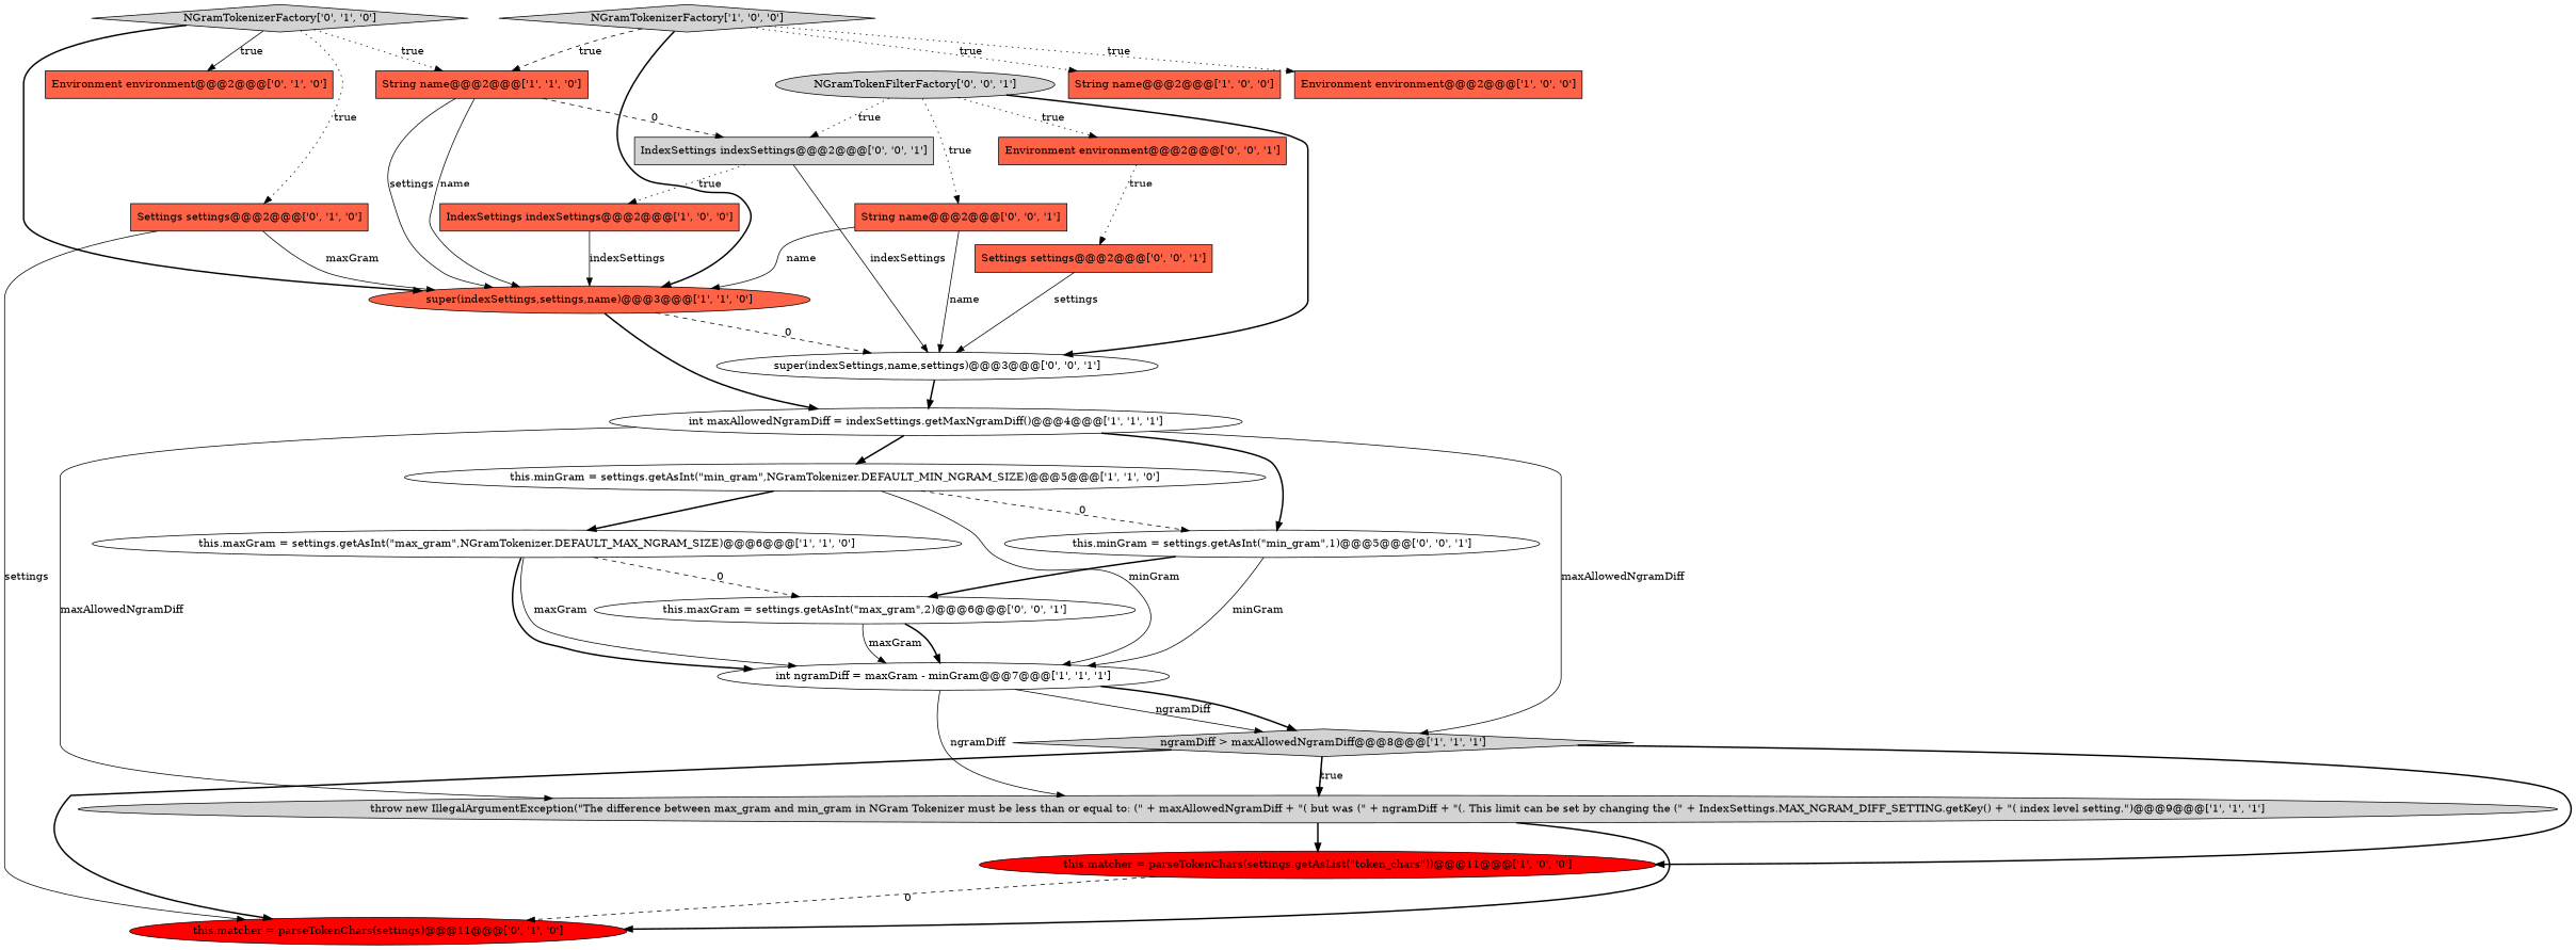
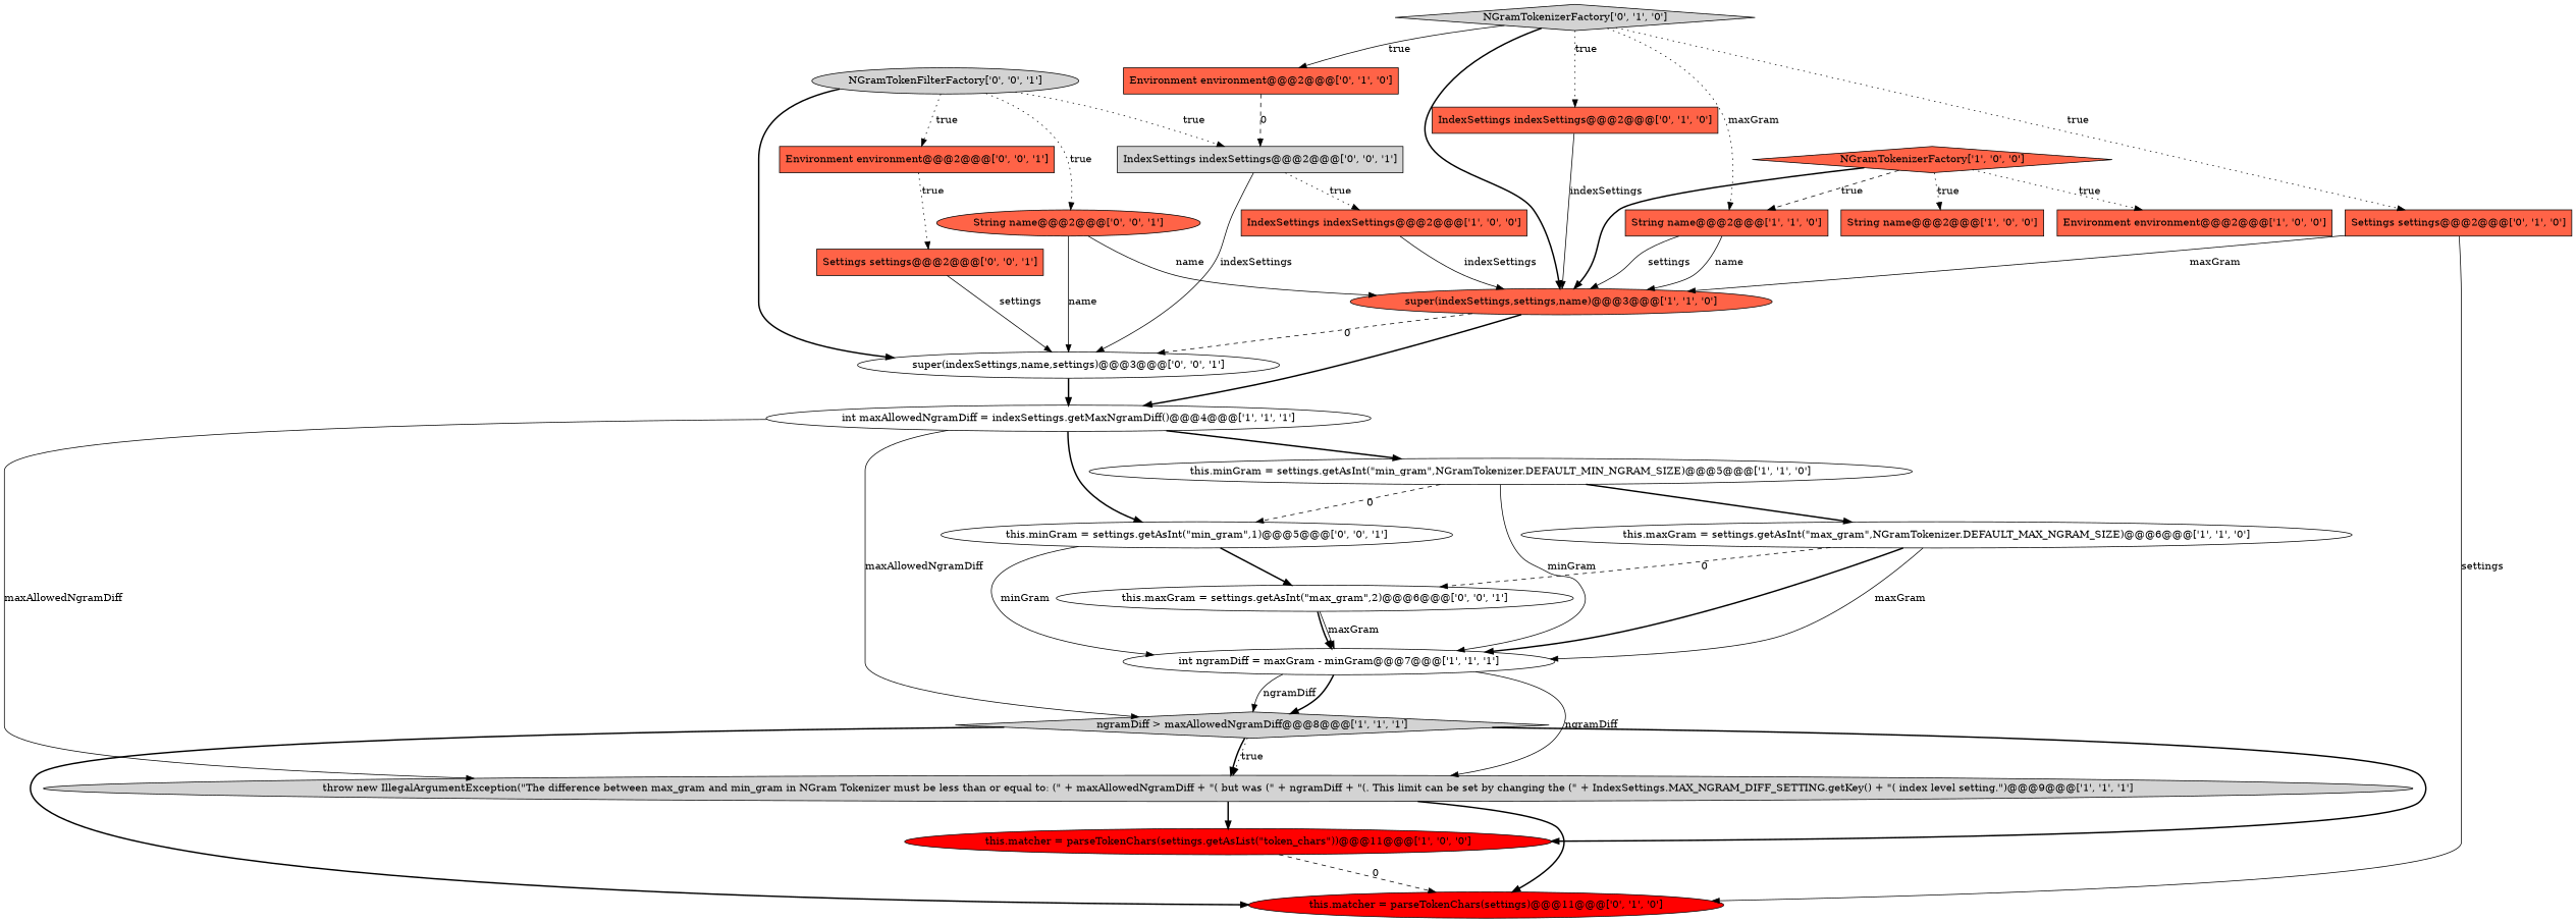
  digraph {
    node [fillcolor=tomato shape=ellipse style=filled]
    edge [style=solid]
    n1 [fillcolor=lightgray label="ngramDiff > maxAllowedNgramDiff@@@8@@@['1', '1', '1']" shape=diamond]
    n2 [fillcolor=red label="this.matcher = parseTokenChars(settings.getAsList(\"token_chars\"))@@@11@@@['1', '0', '0']"]
    n3 [fillcolor=lightgray label="throw new IllegalArgumentException(\"The difference between max_gram and min_gram in NGram Tokenizer must be less than or equal to: (\" + maxAllowedNgramDiff + \"( but was (\" + ngramDiff + \"(. This limit can be set by changing the (\" + IndexSettings.MAX_NGRAM_DIFF_SETTING.getKey() + \"( index level setting.\")@@@9@@@['1', '1', '1']"]
    n4 [fillcolor=red label="this.matcher = parseTokenChars(settings)@@@11@@@['0', '1', '0']"]
    n5 [label="Settings settings@@@2@@@['0', '1', '0']" shape=box]
    n6 [label="super(indexSettings,settings,name)@@@3@@@['1', '1', '0']"]
    n7 [fillcolor=white label="super(indexSettings,name,settings)@@@3@@@['0', '0', '1']"]
    n8 [fillcolor=white label="int maxAllowedNgramDiff = indexSettings.getMaxNgramDiff()@@@4@@@['1', '1', '1']"]
-   n9 [label="String name@@@2@@@['0', '0', '1']" shape=box]
+   n9 [label="String name@@@2@@@['0', '0', '1']"]
    n10 [fillcolor=lightgray label="NGramTokenizerFactory['0', '1', '0']" shape=diamond]
+   n11 [label="IndexSettings indexSettings@@@2@@@['0', '1', '0']" shape=box]
    n12 [label="String name@@@2@@@['1', '1', '0']" shape=box]
    n13 [label="Environment environment@@@2@@@['0', '1', '0']" shape=box]
    n14 [fillcolor=lightgray label="IndexSettings indexSettings@@@2@@@['0', '0', '1']" shape=box]
    n15 [label="Environment environment@@@2@@@['0', '0', '1']" shape=box]
    n16 [label="Settings settings@@@2@@@['0', '0', '1']" shape=box]
    n17 [fillcolor=lightgray label="NGramTokenFilterFactory['0', '0', '1']"]
    n18 [label="IndexSettings indexSettings@@@2@@@['1', '0', '0']" shape=box]
    n19 [label="String name@@@2@@@['1', '0', '0']" shape=box]
    n20 [fillcolor=white label="this.maxGram = settings.getAsInt(\"max_gram\",2)@@@6@@@['0', '0', '1']"]
    n21 [fillcolor=white label="int ngramDiff = maxGram - minGram@@@7@@@['1', '1', '1']"]
    n22 [fillcolor=white label="this.minGram = settings.getAsInt(\"min_gram\",NGramTokenizer.DEFAULT_MIN_NGRAM_SIZE)@@@5@@@['1', '1', '0']"]
    n23 [fillcolor=white label="this.maxGram = settings.getAsInt(\"max_gram\",NGramTokenizer.DEFAULT_MAX_NGRAM_SIZE)@@@6@@@['1', '1', '0']"]
    n24 [fillcolor=white label="this.minGram = settings.getAsInt(\"min_gram\",1)@@@5@@@['0', '0', '1']"]
-   n25 [fillcolor=lightgray label="NGramTokenizerFactory['1', '0', '0']" shape=diamond]
+   n25 [label="NGramTokenizerFactory['1', '0', '0']" shape=diamond]
    n26 [label="Environment environment@@@2@@@['1', '0', '0']" shape=box]
    n1 -> n2 [style=bold]
    n1 -> n3 [label=true style=dotted]
    n1 -> n3 [style=bold]
    n1 -> n4 [style=bold]
    n2 -> n4 [label=0 style=dashed]
    n3 -> n2 [style=bold]
    n3 -> n4 [style=bold]
    n5 -> n4 [label=settings]
    n5 -> n6 [label=maxGram]
    n6 -> n7 [label=0 style=dashed]
    n6 -> n8 [style=bold]
    n7 -> n8 [style=bold]
    n8 -> n1 [label=maxAllowedNgramDiff]
    n8 -> n3 [label=maxAllowedNgramDiff]
    n8 -> n22 [style=bold]
    n8 -> n24 [style=bold]
    n9 -> n6 [label=name]
    n9 -> n7 [label=name]
    n10 -> n5 [label=true style=dotted]
    n10 -> n6 [style=bold]
-   n10 -> n12 [label=true style=dotted]
+   n10 -> n11 [label=true style=dotted]
+   n10 -> n12 [label=maxGram style=dotted]
    n10 -> n13 [label=true]
+   n11 -> n6 [label=indexSettings]
    n12 -> n6 [label=name]
    n12 -> n6 [label=settings]
-   n12 -> n14 [label=0 style=dashed]
+   n13 -> n14 [label=0 style=dashed]
    n14 -> n7 [label=indexSettings]
    n14 -> n18 [label=true style=dotted]
    n15 -> n16 [label=true style=dotted]
    n16 -> n7 [label=settings]
    n17 -> n7 [style=bold]
    n17 -> n9 [label=true style=dotted]
    n17 -> n14 [label=true style=dotted]
    n17 -> n15 [label=true style=dotted]
    n18 -> n6 [label=indexSettings]
    n20 -> n21 [style=bold]
    n20 -> n21 [label=maxGram]
    n21 -> n1 [label=ngramDiff]
    n21 -> n1 [style=bold]
    n21 -> n3 [label=ngramDiff]
    n22 -> n21 [label=minGram]
    n22 -> n23 [style=bold]
    n22 -> n24 [label=0 style=dashed]
    n23 -> n20 [label=0 style=dashed]
    n23 -> n21 [label=maxGram]
    n23 -> n21 [style=bold]
    n24 -> n20 [style=bold]
    n24 -> n21 [label=minGram]
    n25 -> n6 [style=bold]
    n25 -> n12 [label=true style=dashed]
    n25 -> n19 [label=true style=dotted]
    n25 -> n26 [label=true style=dotted]
  }
